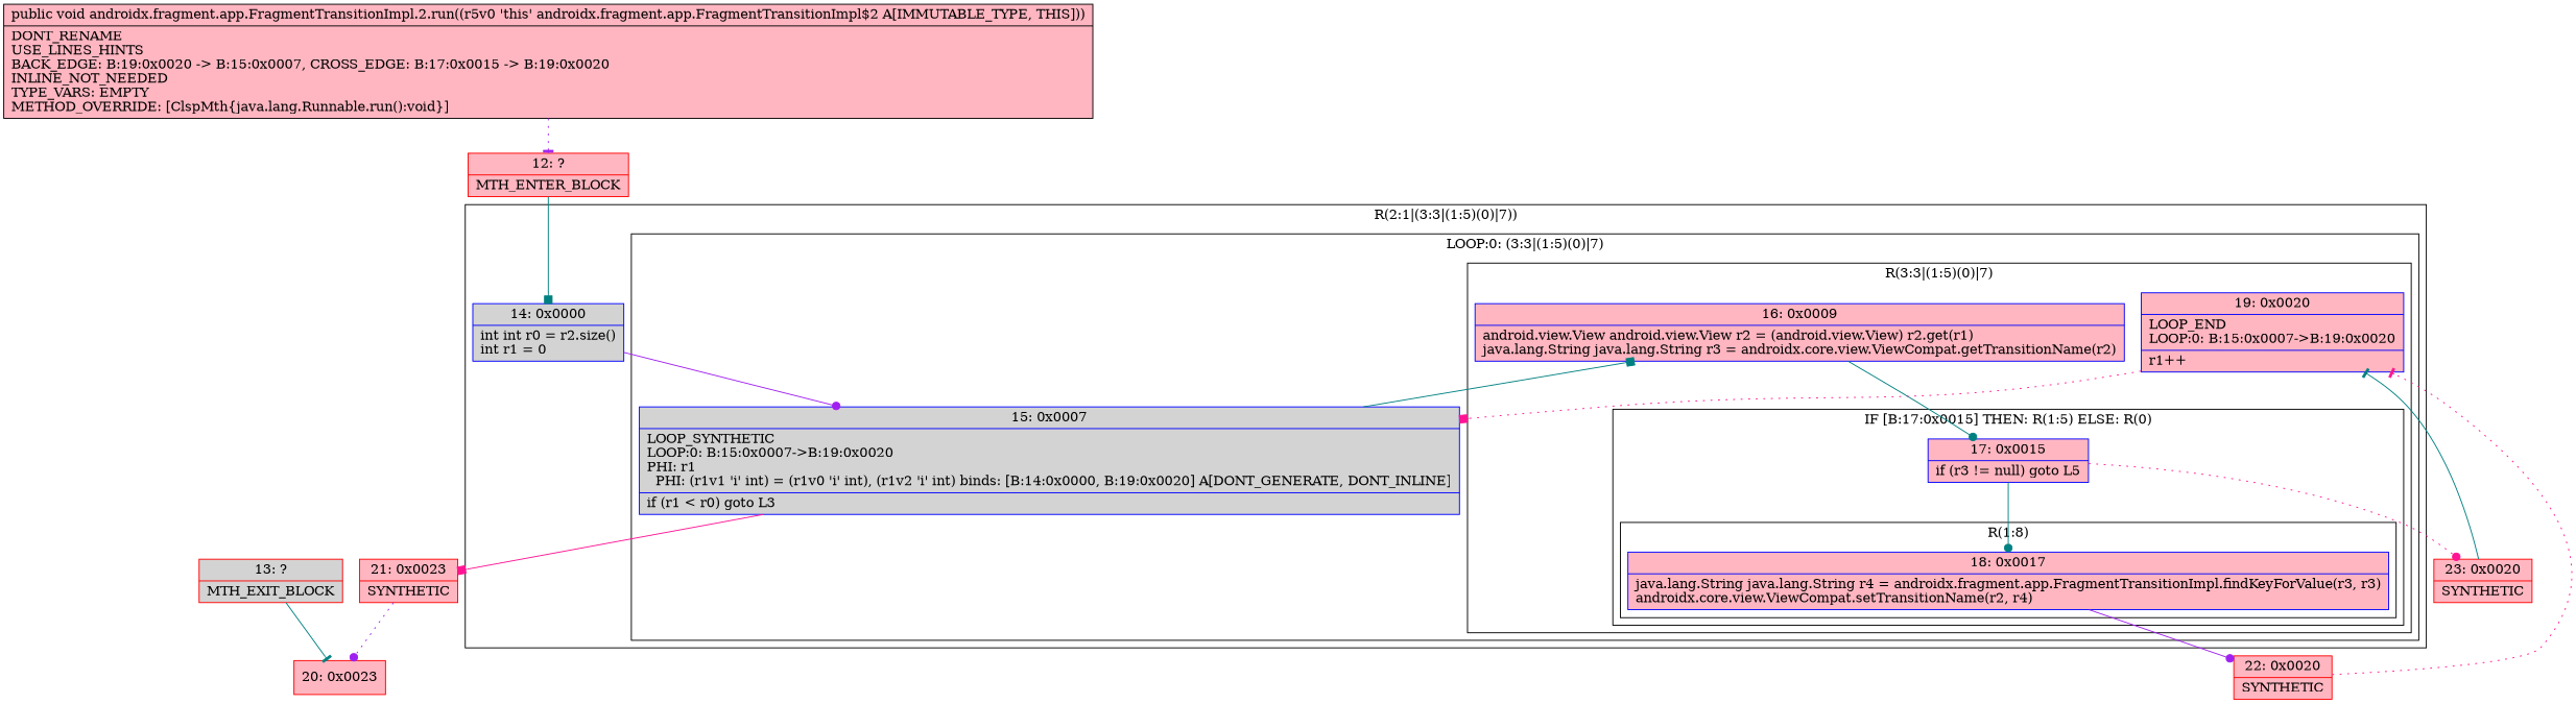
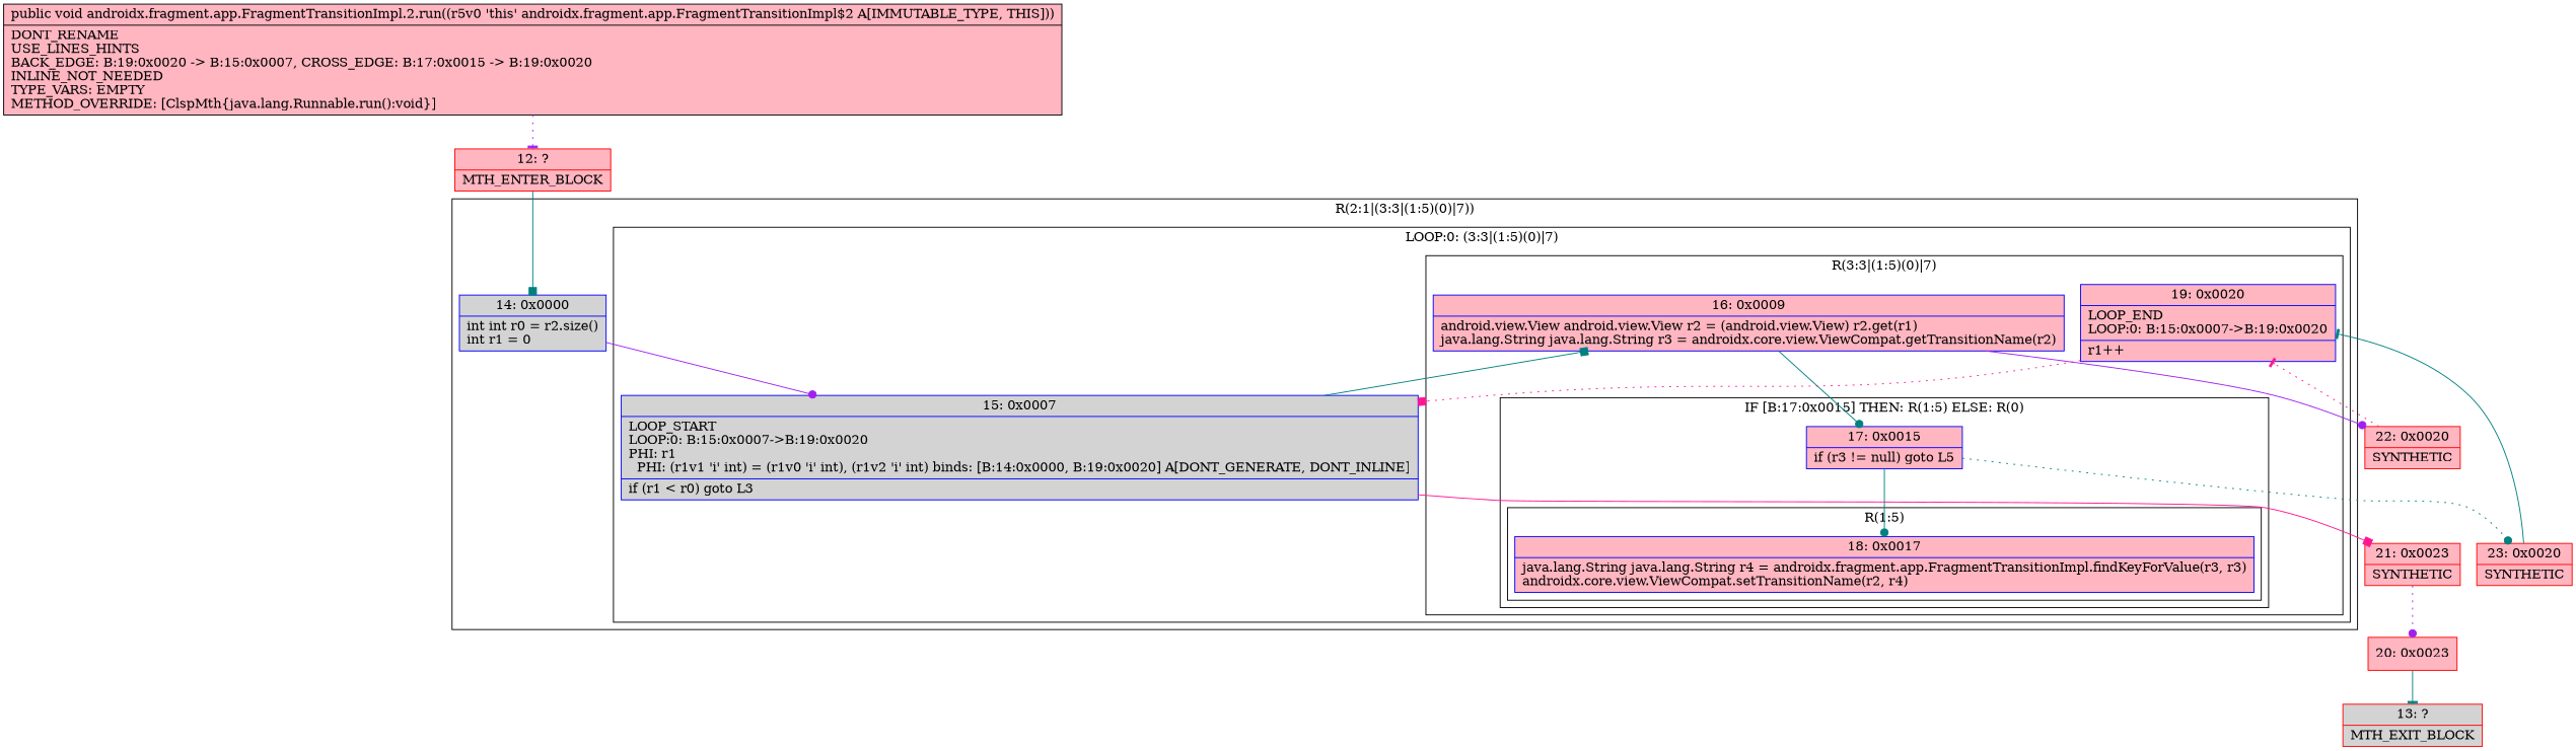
  digraph {
    node [color=blue fillcolor=lightpink shape=record style=filled]
    edge [arrowhead=dot color=teal style=solid]
    n1 [label="{18\:\ 0x0017|java.lang.String java.lang.String r4 = androidx.fragment.app.FragmentTransitionImpl.findKeyForValue(r3, r3)\landroidx.core.view.ViewCompat.setTransitionName(r2, r4)\l}"]
    n2 [label="{17\:\ 0x0015|if (r3 != null) goto L5\l}"]
    n3 [label="{16\:\ 0x0009|android.view.View android.view.View r2 = (android.view.View) r2.get(r1)\ljava.lang.String java.lang.String r3 = androidx.core.view.ViewCompat.getTransitionName(r2)\l}"]
    n4 [label="{19\:\ 0x0020|LOOP_END\lLOOP:0: B:15:0x0007\-\>B:19:0x0020\l|r1++\l}"]
-   n5 [fillcolor=lightgrey label="{15\:\ 0x0007|LOOP_SYNTHETIC\lLOOP:0: B:15:0x0007\-\>B:19:0x0020\lPHI: r1 \l  PHI: (r1v1 'i' int) = (r1v0 'i' int), (r1v2 'i' int) binds: [B:14:0x0000, B:19:0x0020] A[DONT_GENERATE, DONT_INLINE]\l|if (r1 \< r0) goto L3\l}"]
+   n5 [fillcolor=lightgrey label="{15\:\ 0x0007|LOOP_START\lLOOP:0: B:15:0x0007\-\>B:19:0x0020\lPHI: r1 \l  PHI: (r1v1 'i' int) = (r1v0 'i' int), (r1v2 'i' int) binds: [B:14:0x0000, B:19:0x0020] A[DONT_GENERATE, DONT_INLINE]\l|if (r1 \< r0) goto L3\l}"]
    n6 [fillcolor=lightgrey label="{14\:\ 0x0000|int int r0 = r2.size()\lint r1 = 0\l}"]
    n7 [color=red label="{22\:\ 0x0020|SYNTHETIC\l}"]
    n8 [color=red label="{23\:\ 0x0020|SYNTHETIC\l}"]
    n9 [color=red label="{21\:\ 0x0023|SYNTHETIC\l}"]
    n10 [color=red label="{20\:\ 0x0023}"]
    n11 [color=red label="{12\:\ ?|MTH_ENTER_BLOCK\l}"]
    n12 [color=red fillcolor=lightgrey label="{13\:\ ?|MTH_EXIT_BLOCK\l}"]
    n13 [label="{public void androidx.fragment.app.FragmentTransitionImpl.2.run((r5v0 'this' androidx.fragment.app.FragmentTransitionImpl$2 A[IMMUTABLE_TYPE, THIS]))  | DONT_RENAME\lUSE_LINES_HINTS\lBACK_EDGE: B:19:0x0020 \-\> B:15:0x0007, CROSS_EDGE: B:17:0x0015 \-\> B:19:0x0020\lINLINE_NOT_NEEDED\lTYPE_VARS: EMPTY\lMETHOD_OVERRIDE: [ClspMth\{java.lang.Runnable.run():void\}]\l}" color=""]
    subgraph cluster_1 {
      label="R(2:1|(3:3|(1:5)(0)|7))"
      n6
      subgraph cluster_2 {
        label="LOOP:0: (3:3|(1:5)(0)|7)"
        n5
        subgraph cluster_3 {
          label="R(3:3|(1:5)(0)|7)"
          n3
          n4
          subgraph cluster_4 {
            label="IF [B:17:0x0015] THEN: R(1:5) ELSE: R(0)"
            n2
            subgraph cluster_5 {
-             label="R(1:8)"
+             label="R(1:5)"
              n1
            }
            subgraph cluster_6 {
              label="R(0)"
            }
          }
        }
      }
    }
-   n1 -> n7 [color=purple]
+   n3 -> n7 [color=purple]
    n2 -> n1
-   n2 -> n8 [color=deeppink style=dotted]
+   n2 -> n8 [style=dotted]
    n3 -> n2
    n4 -> n5 [arrowhead=box color=deeppink style=dotted]
    n5 -> n3 [arrowhead=box]
    n5 -> n9 [arrowhead=box color=deeppink]
    n6 -> n5 [color=purple]
    n7 -> n4 [arrowhead=tee color=deeppink style=dotted]
    n8 -> n4 [arrowhead=tee]
    n9 -> n10 [color=purple style=dotted]
-   n12 -> n10 [arrowhead=tee]
+   n10 -> n12 [arrowhead=tee]
    n11 -> n6 [arrowhead=box]
    n13 -> n11 [arrowhead=tee color=purple style=dotted]
  }
